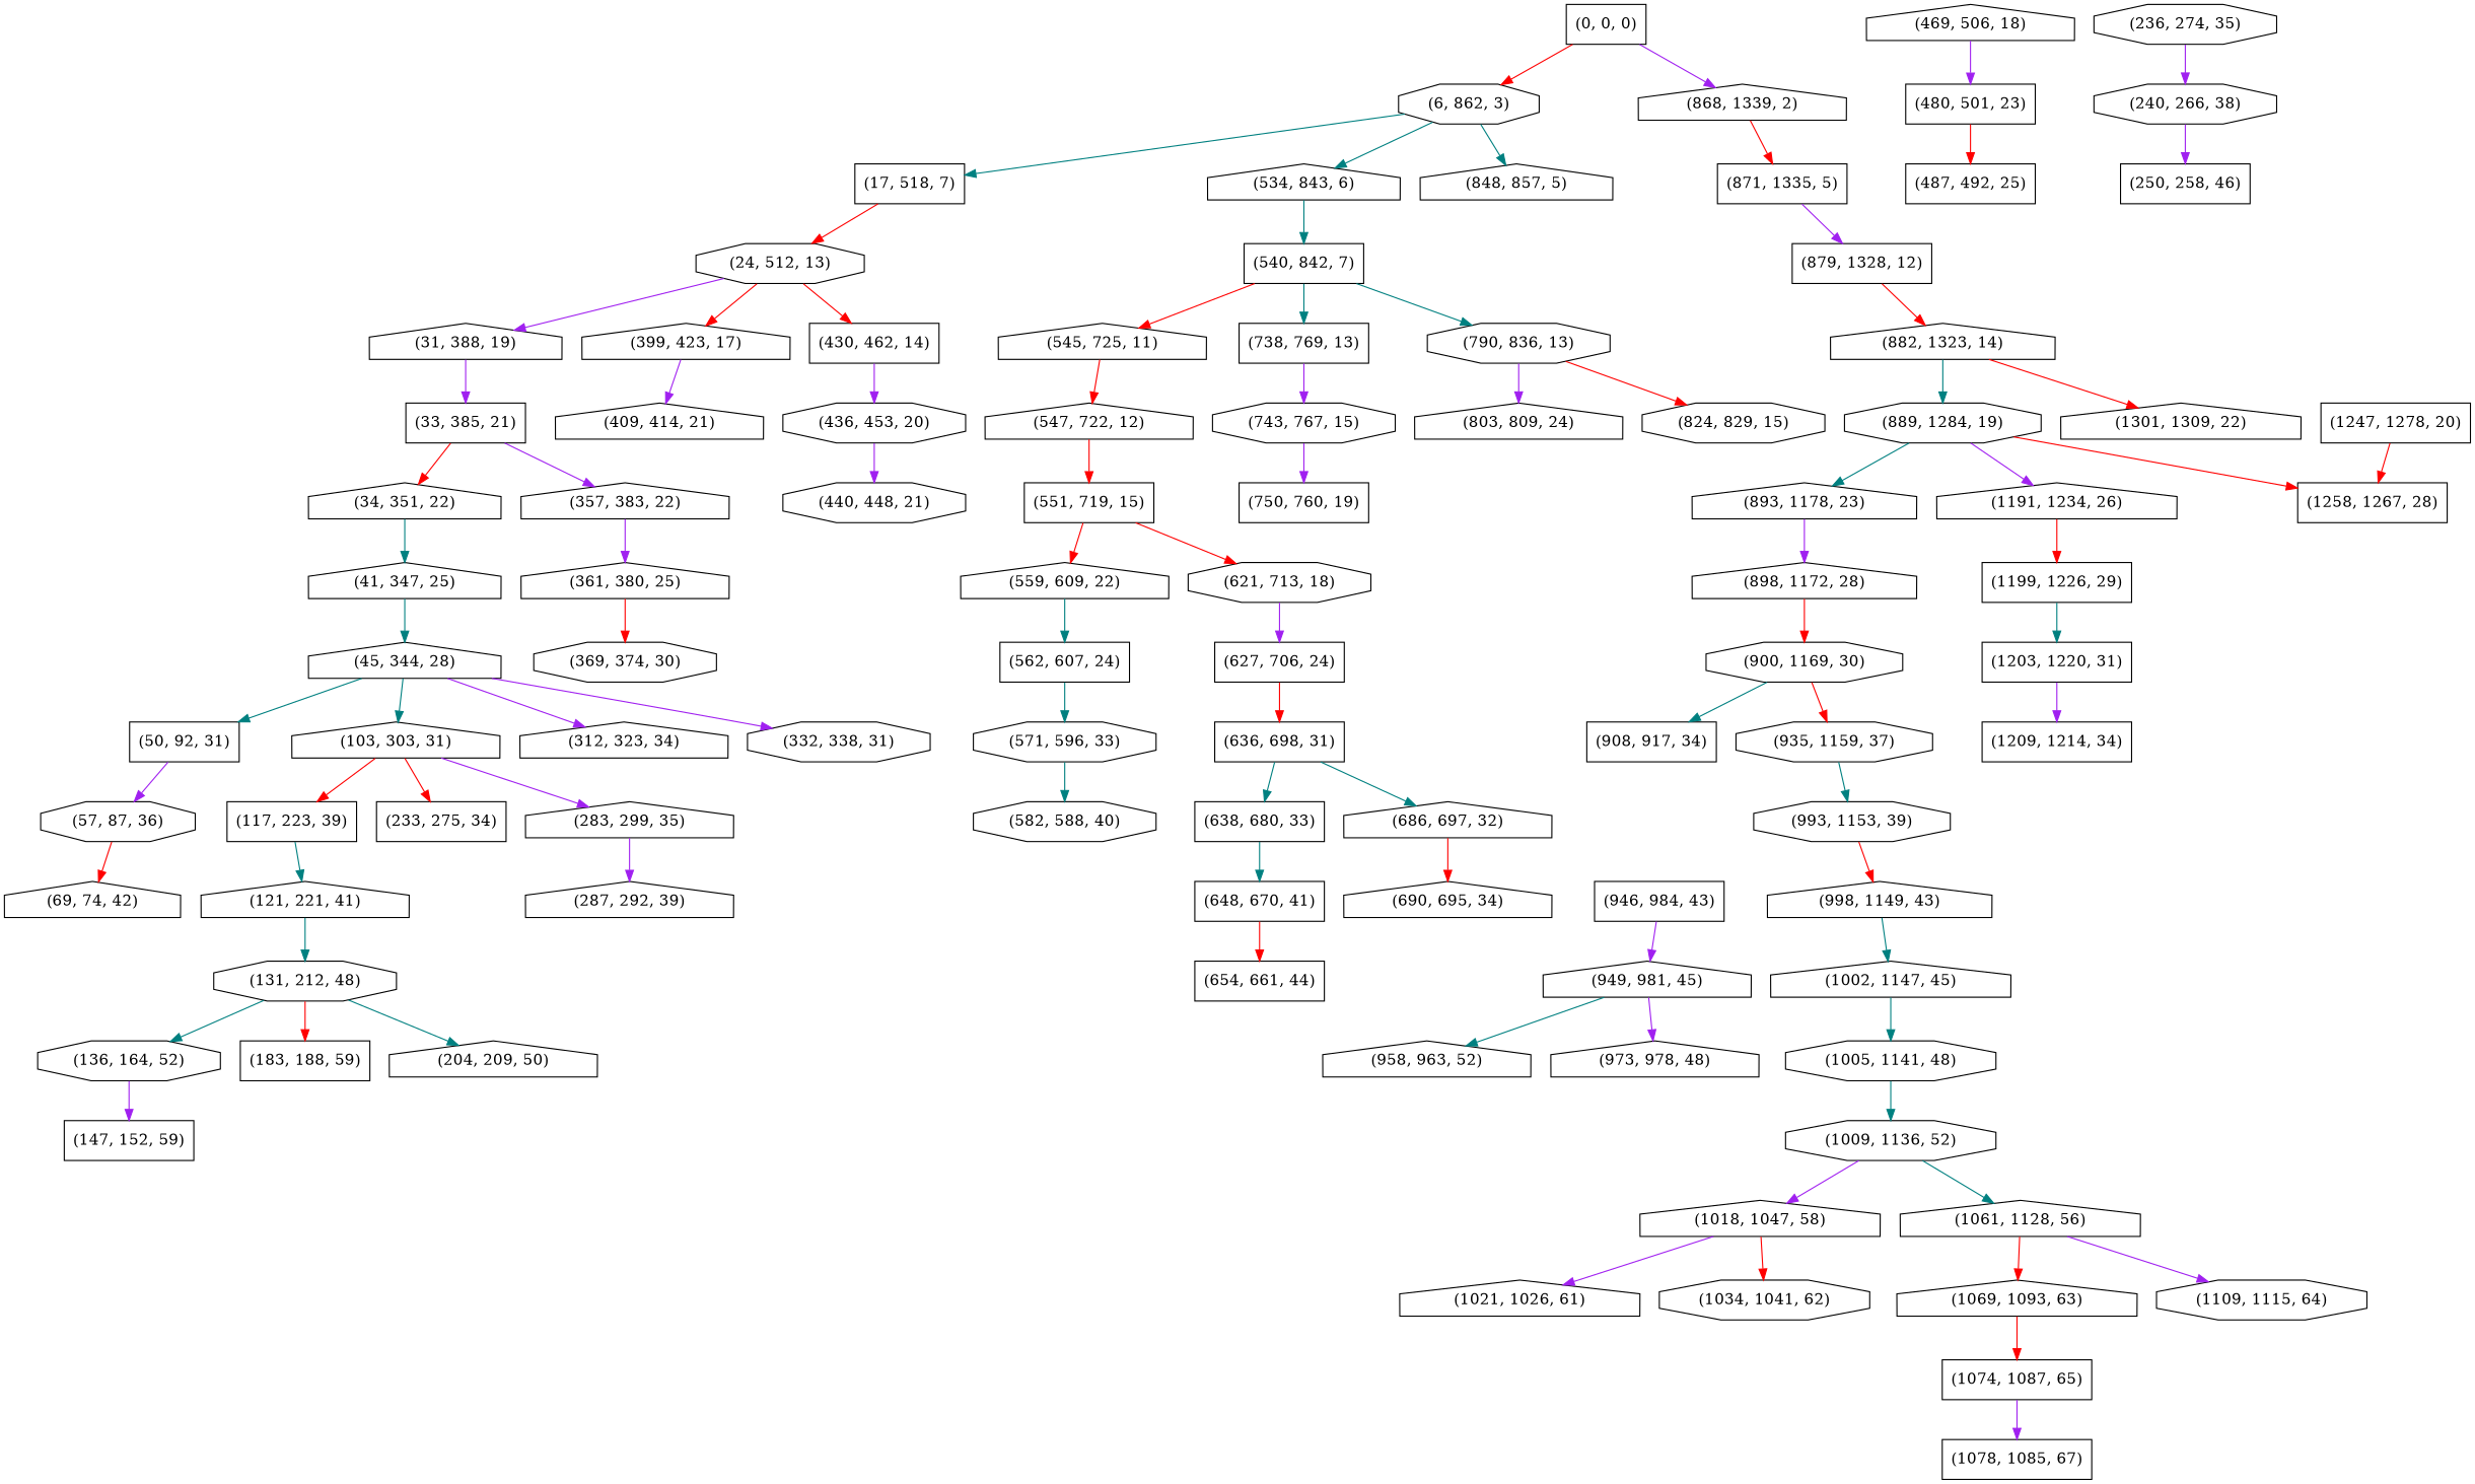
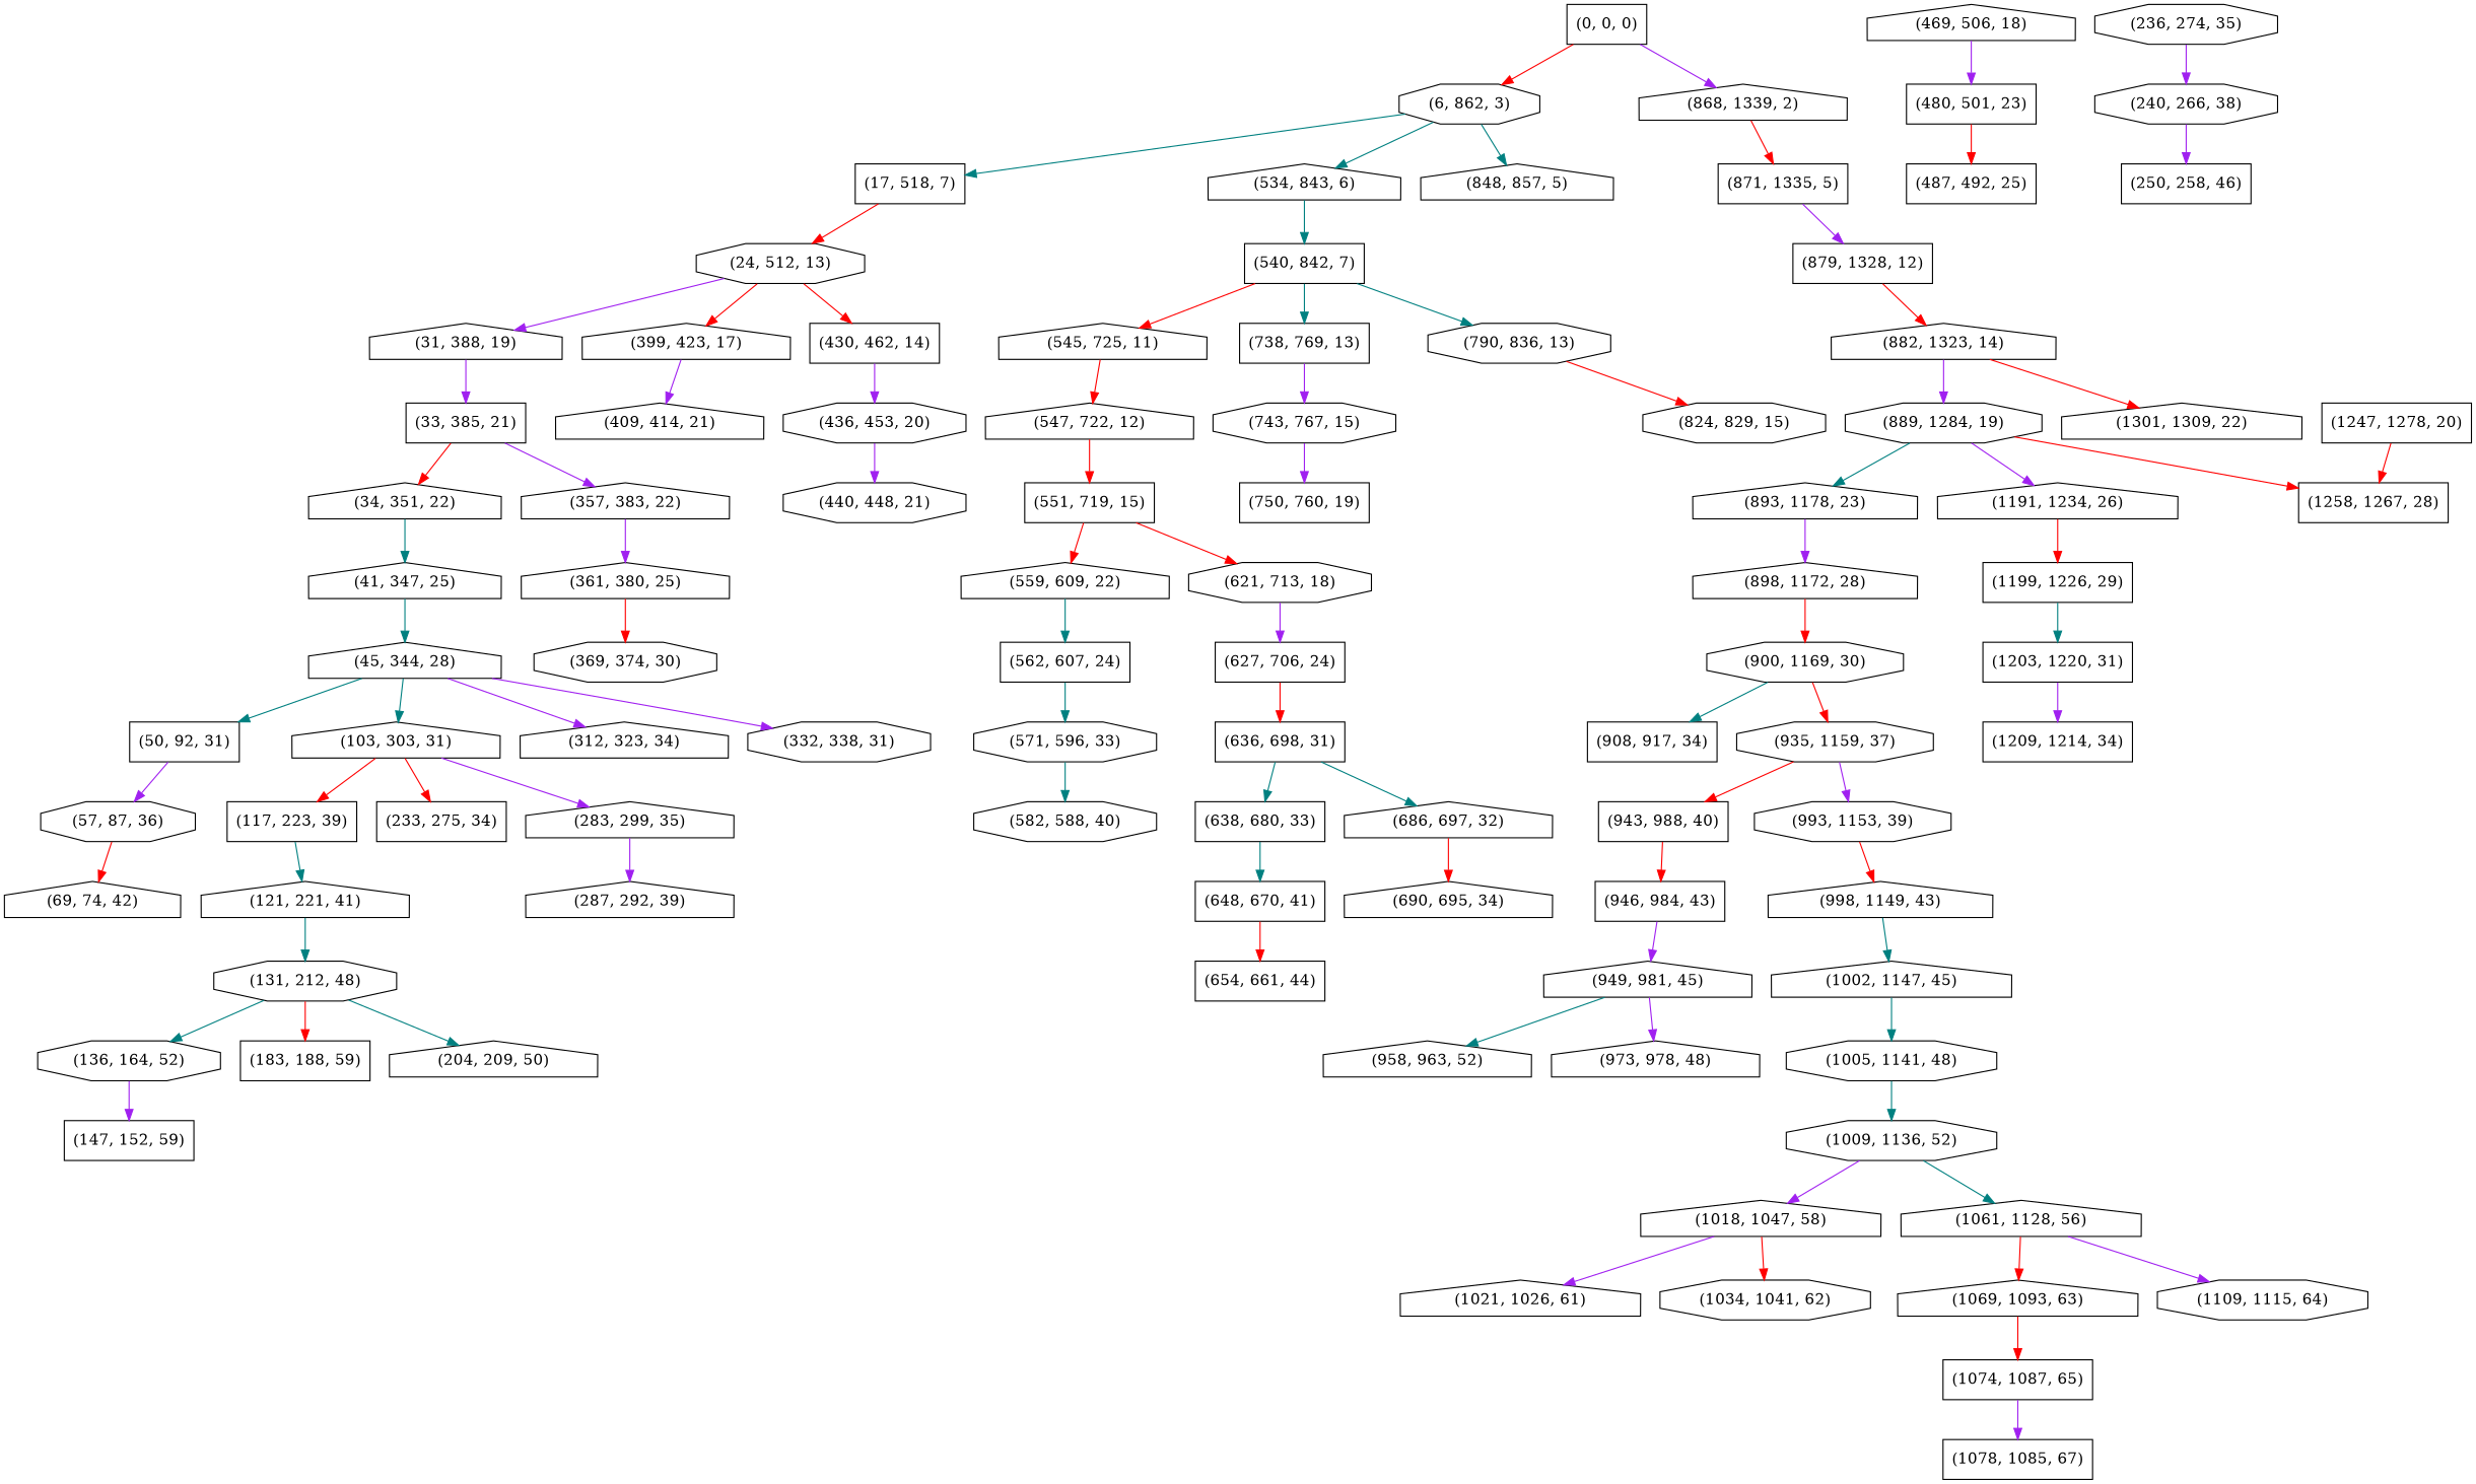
  digraph {
    node [shape=house]
    edge [color=red]
    "(0, 0, 0)" [shape=box]
    "(6, 862, 3)" [shape=octagon]
    "(868, 1339, 2)"
    "(17, 518, 7)" [shape=box]
    "(534, 843, 6)"
    "(848, 857, 5)"
    "(871, 1335, 5)" [shape=box]
    "(24, 512, 13)" [shape=octagon]
    "(540, 842, 7)" [shape=box]
    "(31, 388, 19)"
    "(399, 423, 17)"
    "(430, 462, 14)" [shape=box]
    "(33, 385, 21)" [shape=box]
    "(409, 414, 21)"
    "(436, 453, 20)" [shape=octagon]
    "(480, 501, 23)" [shape=box]
    "(469, 506, 18)"
    "(34, 351, 22)"
    "(357, 383, 22)"
    "(41, 347, 25)"
    "(361, 380, 25)"
    "(45, 344, 28)"
    "(50, 92, 31)" [shape=box]
    "(103, 303, 31)"
    "(312, 323, 34)"
    "(332, 338, 31)" [shape=octagon]
    "(57, 87, 36)" [shape=octagon]
    "(117, 223, 39)" [shape=box]
    "(233, 275, 34)" [shape=box]
    "(283, 299, 35)"
    "(69, 74, 42)"
    "(121, 221, 41)"
    "(287, 292, 39)"
    "(131, 212, 48)" [shape=octagon]
    "(136, 164, 52)" [shape=octagon]
    "(183, 188, 59)" [shape=box]
    "(204, 209, 50)"
    "(147, 152, 59)" [shape=box]
    "(236, 274, 35)" [shape=octagon]
    "(240, 266, 38)" [shape=octagon]
    "(250, 258, 46)" [shape=box]
    "(369, 374, 30)" [shape=octagon]
    "(440, 448, 21)" [shape=octagon]
    "(487, 492, 25)" [shape=box]
    "(545, 725, 11)"
    "(738, 769, 13)" [shape=box]
    "(790, 836, 13)" [shape=octagon]
    "(547, 722, 12)"
    "(743, 767, 15)" [shape=octagon]
-   "(803, 809, 24)"
    "(824, 829, 15)" [shape=octagon]
    "(551, 719, 15)" [shape=box]
    "(559, 609, 22)"
    "(621, 713, 18)" [shape=octagon]
    "(562, 607, 24)" [shape=box]
    "(627, 706, 24)" [shape=box]
    "(571, 596, 33)" [shape=octagon]
    "(582, 588, 40)" [shape=octagon]
    "(636, 698, 31)" [shape=box]
    "(638, 680, 33)" [shape=box]
    "(686, 697, 32)"
    "(648, 670, 41)" [shape=box]
    "(690, 695, 34)"
    "(654, 661, 44)" [shape=box]
    "(750, 760, 19)" [shape=box]
    "(879, 1328, 12)" [shape=box]
    "(882, 1323, 14)"
    "(889, 1284, 19)" [shape=octagon]
    "(1301, 1309, 22)"
    "(893, 1178, 23)"
    "(1191, 1234, 26)"
    "(1258, 1267, 28)" [shape=box]
    "(898, 1172, 28)"
    "(1199, 1226, 29)" [shape=box]
    "(1247, 1278, 20)" [shape=box]
    "(900, 1169, 30)" [shape=octagon]
    "(908, 917, 34)" [shape=box]
    "(935, 1159, 37)" [shape=octagon]
+   "(943, 988, 40)" [shape=box]
    "(993, 1153, 39)" [shape=octagon]
    "(946, 984, 43)" [shape=box]
    "(998, 1149, 43)"
    "(949, 981, 45)"
    "(958, 963, 52)"
    "(973, 978, 48)"
    "(1002, 1147, 45)"
    "(1005, 1141, 48)" [shape=octagon]
    "(1009, 1136, 52)" [shape=octagon]
    "(1018, 1047, 58)"
    "(1061, 1128, 56)"
    "(1021, 1026, 61)"
    "(1034, 1041, 62)" [shape=octagon]
    "(1069, 1093, 63)"
    "(1109, 1115, 64)" [shape=octagon]
    "(1074, 1087, 65)" [shape=box]
    "(1078, 1085, 67)" [shape=box]
    "(1203, 1220, 31)" [shape=box]
    "(1209, 1214, 34)" [shape=box]
    "(0, 0, 0)" -> "(6, 862, 3)"
    "(0, 0, 0)" -> "(868, 1339, 2)" [color=purple]
    "(6, 862, 3)" -> "(17, 518, 7)" [color=teal]
    "(6, 862, 3)" -> "(534, 843, 6)" [color=teal]
    "(6, 862, 3)" -> "(848, 857, 5)" [color=teal]
    "(868, 1339, 2)" -> "(871, 1335, 5)"
    "(17, 518, 7)" -> "(24, 512, 13)"
    "(534, 843, 6)" -> "(540, 842, 7)" [color=teal]
    "(871, 1335, 5)" -> "(879, 1328, 12)" [color=purple]
    "(24, 512, 13)" -> "(31, 388, 19)" [color=purple]
    "(24, 512, 13)" -> "(399, 423, 17)"
    "(24, 512, 13)" -> "(430, 462, 14)"
    "(540, 842, 7)" -> "(545, 725, 11)"
    "(540, 842, 7)" -> "(738, 769, 13)" [color=teal]
    "(540, 842, 7)" -> "(790, 836, 13)" [color=teal]
    "(31, 388, 19)" -> "(33, 385, 21)" [color=purple]
    "(399, 423, 17)" -> "(409, 414, 21)" [color=purple]
    "(430, 462, 14)" -> "(436, 453, 20)" [color=purple]
    "(33, 385, 21)" -> "(34, 351, 22)"
    "(33, 385, 21)" -> "(357, 383, 22)" [color=purple]
    "(436, 453, 20)" -> "(440, 448, 21)" [color=purple]
    "(480, 501, 23)" -> "(487, 492, 25)"
    "(469, 506, 18)" -> "(480, 501, 23)" [color=purple]
    "(34, 351, 22)" -> "(41, 347, 25)" [color=teal]
    "(357, 383, 22)" -> "(361, 380, 25)" [color=purple]
    "(41, 347, 25)" -> "(45, 344, 28)" [color=teal]
    "(361, 380, 25)" -> "(369, 374, 30)"
    "(45, 344, 28)" -> "(50, 92, 31)" [color=teal]
    "(45, 344, 28)" -> "(103, 303, 31)" [color=teal]
    "(45, 344, 28)" -> "(312, 323, 34)" [color=purple]
    "(45, 344, 28)" -> "(332, 338, 31)" [color=purple]
    "(50, 92, 31)" -> "(57, 87, 36)" [color=purple]
    "(103, 303, 31)" -> "(117, 223, 39)"
    "(103, 303, 31)" -> "(233, 275, 34)"
    "(103, 303, 31)" -> "(283, 299, 35)" [color=purple]
    "(57, 87, 36)" -> "(69, 74, 42)"
    "(117, 223, 39)" -> "(121, 221, 41)" [color=teal]
    "(283, 299, 35)" -> "(287, 292, 39)" [color=purple]
    "(121, 221, 41)" -> "(131, 212, 48)" [color=teal]
    "(131, 212, 48)" -> "(136, 164, 52)" [color=teal]
    "(131, 212, 48)" -> "(183, 188, 59)"
    "(131, 212, 48)" -> "(204, 209, 50)" [color=teal]
    "(136, 164, 52)" -> "(147, 152, 59)" [color=purple]
    "(236, 274, 35)" -> "(240, 266, 38)" [color=purple]
    "(240, 266, 38)" -> "(250, 258, 46)" [color=purple]
    "(545, 725, 11)" -> "(547, 722, 12)"
    "(738, 769, 13)" -> "(743, 767, 15)" [color=purple]
-   "(790, 836, 13)" -> "(803, 809, 24)" [color=purple]
    "(790, 836, 13)" -> "(824, 829, 15)"
    "(547, 722, 12)" -> "(551, 719, 15)"
    "(743, 767, 15)" -> "(750, 760, 19)" [color=purple]
    "(551, 719, 15)" -> "(559, 609, 22)"
    "(551, 719, 15)" -> "(621, 713, 18)"
    "(559, 609, 22)" -> "(562, 607, 24)" [color=teal]
    "(621, 713, 18)" -> "(627, 706, 24)" [color=purple]
    "(562, 607, 24)" -> "(571, 596, 33)" [color=teal]
    "(627, 706, 24)" -> "(636, 698, 31)"
    "(571, 596, 33)" -> "(582, 588, 40)" [color=teal]
    "(636, 698, 31)" -> "(638, 680, 33)" [color=teal]
    "(636, 698, 31)" -> "(686, 697, 32)" [color=teal]
    "(638, 680, 33)" -> "(648, 670, 41)" [color=teal]
    "(686, 697, 32)" -> "(690, 695, 34)"
    "(648, 670, 41)" -> "(654, 661, 44)"
    "(879, 1328, 12)" -> "(882, 1323, 14)"
-   "(882, 1323, 14)" -> "(889, 1284, 19)" [color=teal]
+   "(882, 1323, 14)" -> "(889, 1284, 19)" [color=purple]
    "(882, 1323, 14)" -> "(1301, 1309, 22)"
    "(889, 1284, 19)" -> "(893, 1178, 23)" [color=teal]
    "(889, 1284, 19)" -> "(1191, 1234, 26)" [color=purple]
    "(889, 1284, 19)" -> "(1258, 1267, 28)"
    "(893, 1178, 23)" -> "(898, 1172, 28)" [color=purple]
    "(1191, 1234, 26)" -> "(1199, 1226, 29)"
    "(898, 1172, 28)" -> "(900, 1169, 30)"
    "(1199, 1226, 29)" -> "(1203, 1220, 31)" [color=teal]
    "(1247, 1278, 20)" -> "(1258, 1267, 28)"
    "(900, 1169, 30)" -> "(908, 917, 34)" [color=teal]
    "(900, 1169, 30)" -> "(935, 1159, 37)"
-   "(935, 1159, 37)" -> "(993, 1153, 39)" [color=teal]
+   "(935, 1159, 37)" -> "(943, 988, 40)"
+   "(935, 1159, 37)" -> "(993, 1153, 39)" [color=purple]
+   "(943, 988, 40)" -> "(946, 984, 43)"
    "(993, 1153, 39)" -> "(998, 1149, 43)"
    "(946, 984, 43)" -> "(949, 981, 45)" [color=purple]
    "(998, 1149, 43)" -> "(1002, 1147, 45)" [color=teal]
    "(949, 981, 45)" -> "(958, 963, 52)" [color=teal]
    "(949, 981, 45)" -> "(973, 978, 48)" [color=purple]
    "(1002, 1147, 45)" -> "(1005, 1141, 48)" [color=teal]
    "(1005, 1141, 48)" -> "(1009, 1136, 52)" [color=teal]
    "(1009, 1136, 52)" -> "(1018, 1047, 58)" [color=purple]
    "(1009, 1136, 52)" -> "(1061, 1128, 56)" [color=teal]
    "(1018, 1047, 58)" -> "(1021, 1026, 61)" [color=purple]
    "(1018, 1047, 58)" -> "(1034, 1041, 62)"
    "(1061, 1128, 56)" -> "(1069, 1093, 63)"
    "(1061, 1128, 56)" -> "(1109, 1115, 64)" [color=purple]
    "(1069, 1093, 63)" -> "(1074, 1087, 65)"
    "(1074, 1087, 65)" -> "(1078, 1085, 67)" [color=purple]
    "(1203, 1220, 31)" -> "(1209, 1214, 34)" [color=purple]
  }
